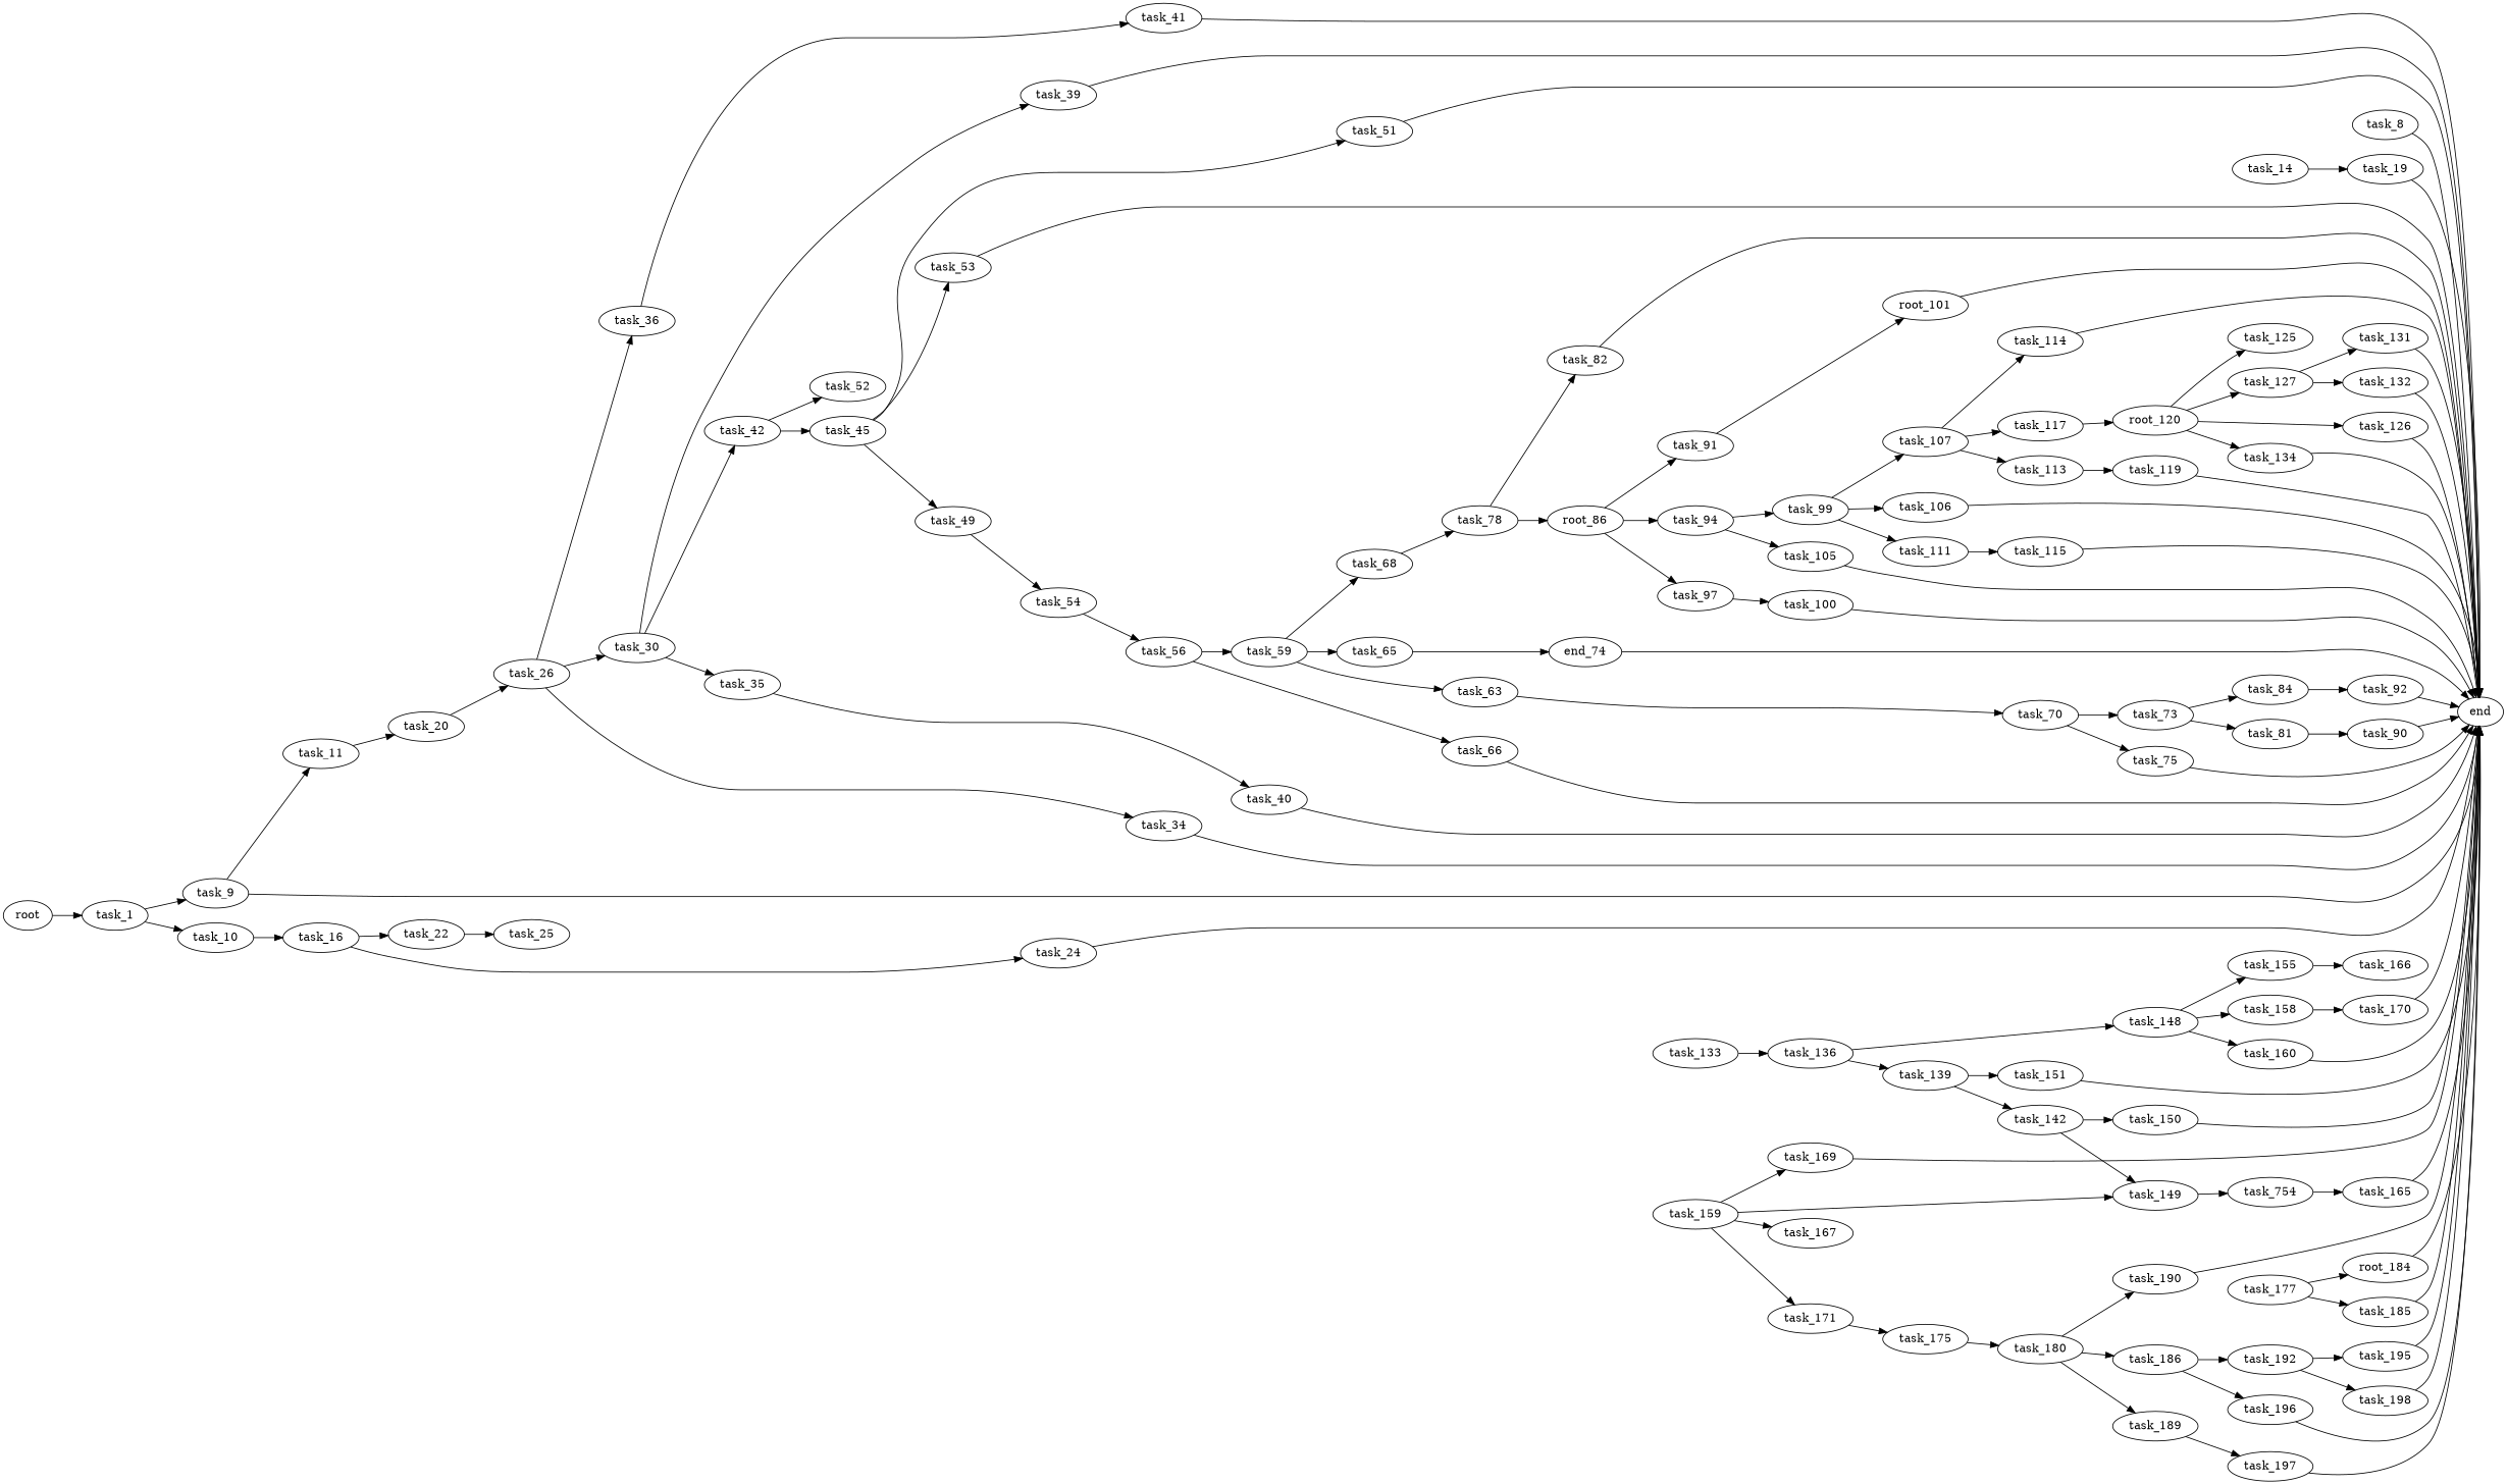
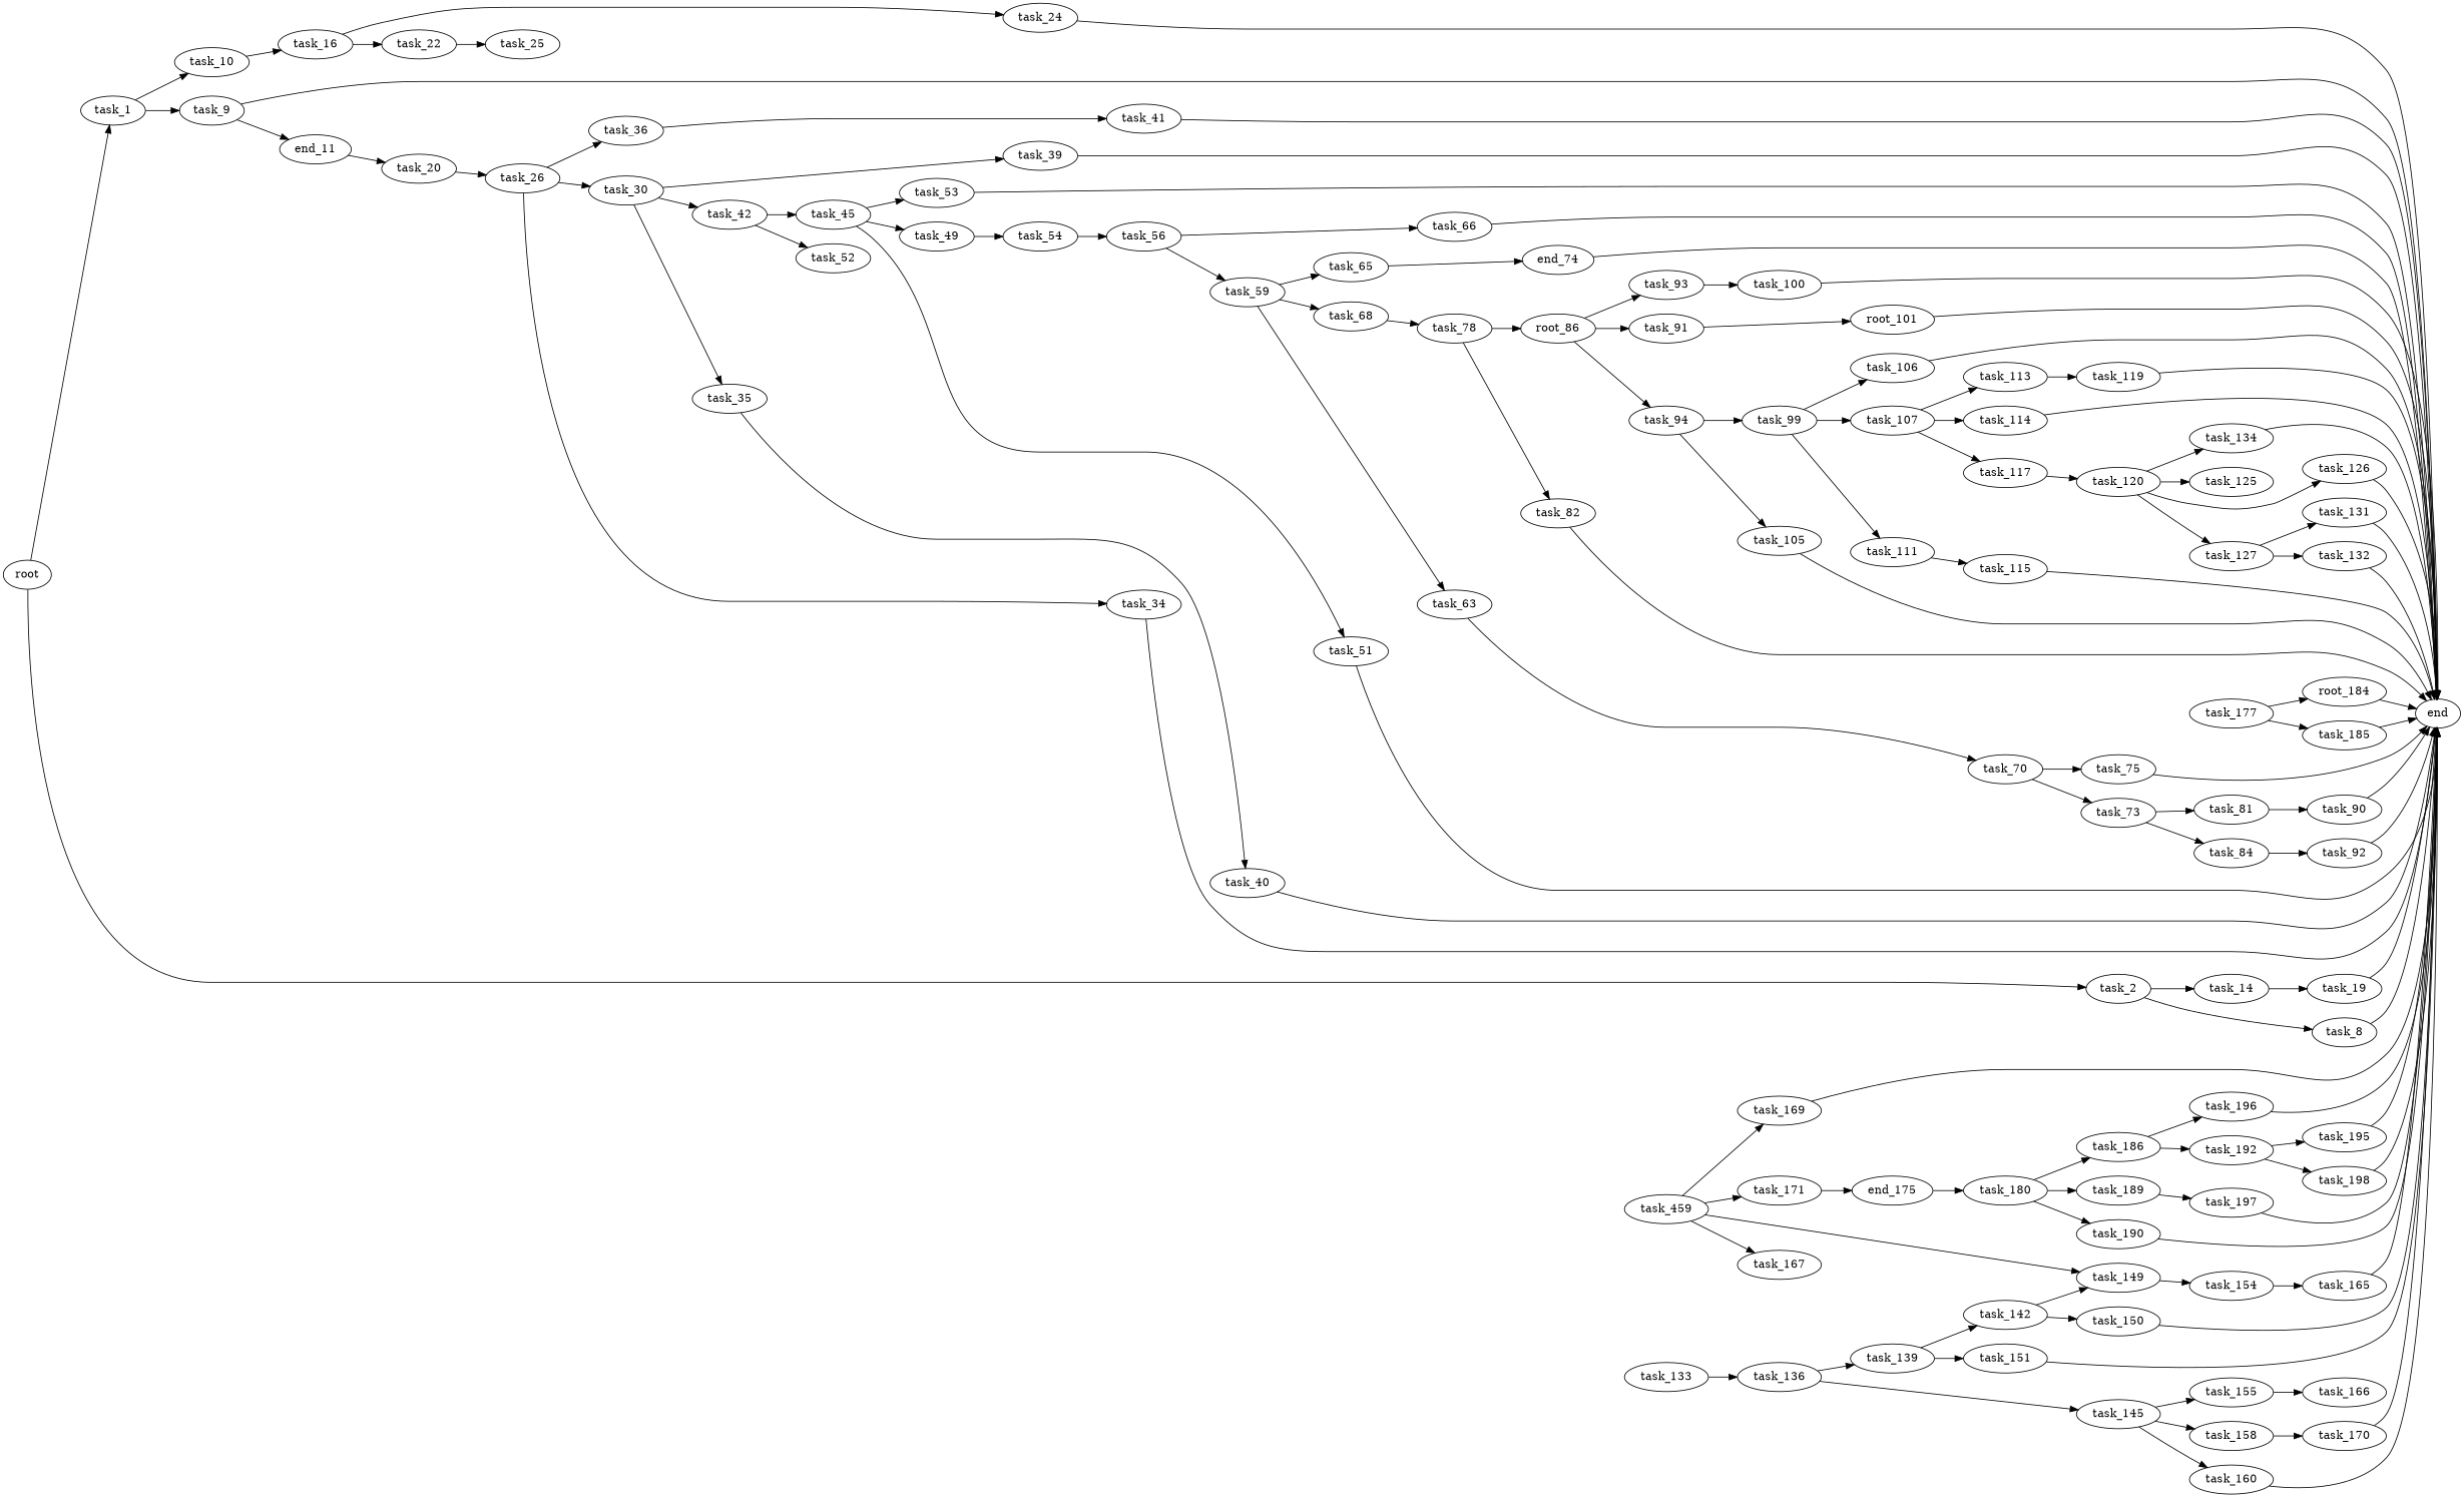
  digraph {
    rankdir=LR
    root
    task_1
+   task_2
    task_9
    task_10
    task_8
    task_14
-   task_11
+   task_11 [label=end_11]
    end
    task_16
    task_20
    task_19
    task_22
    task_24
    task_26
    task_25
    task_30
    task_34
    task_36
    task_35
    task_39
    task_42
    task_41
    task_40
    task_45
    task_52
    task_49
    task_51
    task_53
    task_54
    task_56
    task_59
    task_66
    task_63
    task_65
    task_68
    task_70
    n38 [label=end_74]
    task_78
    task_73
    task_75
    task_82
    n43 [label=root_86]
    task_81
    task_84
    task_90
    task_92
    task_91
    task_94
-   task_97
+   task_97 [label=task_93]
    n51 [label=root_101]
    task_99
    task_105
    task_100
    task_106
    task_107
    task_111
    task_113
    task_114
    task_117
    task_115
    task_119
-   task_120 [label=root_120]
+   task_120
    task_125
    task_126
    task_127
    task_134
    task_131
    task_132
    task_133
    task_136
    task_139
-   task_145 [label=task_148]
+   task_145
    task_142
    task_151
    task_155
    task_158
    task_160
    task_149
    task_150
-   task_154 [label=task_754]
+   task_154
    task_166
    task_170
    task_165
-   task_159
+   task_159 [label=task_459]
    task_167
    task_169
    task_171
-   task_175
+   task_175 [label=end_175]
    task_180
    n91 [label=root_184]
    task_177
    task_185
    task_186
    task_189
    task_190
    task_192
    task_196
    task_197
    task_195
    task_198
    root -> task_1
+   root -> task_2
    task_1 -> task_9
    task_1 -> task_10
+   task_2 -> task_8
+   task_2 -> task_14
    task_9 -> task_11
    task_9 -> end
    task_10 -> task_16
    task_8 -> end
    task_14 -> task_19
    task_11 -> task_20
    task_16 -> task_22
    task_16 -> task_24
    task_20 -> task_26
    task_19 -> end
    task_22 -> task_25
    task_24 -> end
    task_26 -> task_30
    task_26 -> task_34
    task_26 -> task_36
    task_30 -> task_35
    task_30 -> task_39
    task_30 -> task_42
    task_34 -> end
    task_36 -> task_41
    task_35 -> task_40
    task_39 -> end
    task_42 -> task_45
    task_42 -> task_52
    task_41 -> end
    task_40 -> end
    task_45 -> task_49
    task_45 -> task_51
    task_45 -> task_53
    task_49 -> task_54
    task_51 -> end
    task_53 -> end
    task_54 -> task_56
    task_56 -> task_59
    task_56 -> task_66
    task_59 -> task_63
    task_59 -> task_65
    task_59 -> task_68
    task_66 -> end
    task_63 -> task_70
    task_65 -> n38
    task_68 -> task_78
    task_70 -> task_73
    task_70 -> task_75
    n38 -> end
    task_78 -> task_82
    task_78 -> n43
    task_73 -> task_81
    task_73 -> task_84
    task_75 -> end
    task_82 -> end
    n43 -> task_91
    n43 -> task_94
    n43 -> task_97
    task_81 -> task_90
    task_84 -> task_92
    task_90 -> end
    task_92 -> end
    task_91 -> n51
    task_94 -> task_99
    task_94 -> task_105
    task_97 -> task_100
    n51 -> end
    task_99 -> task_106
    task_99 -> task_107
    task_99 -> task_111
    task_105 -> end
    task_100 -> end
    task_106 -> end
    task_107 -> task_113
    task_107 -> task_114
    task_107 -> task_117
    task_111 -> task_115
    task_113 -> task_119
    task_114 -> end
    task_117 -> task_120
    task_115 -> end
    task_119 -> end
    task_120 -> task_125
    task_120 -> task_126
    task_120 -> task_127
    task_120 -> task_134
    task_126 -> end
    task_127 -> task_131
    task_127 -> task_132
    task_134 -> end
    task_131 -> end
    task_132 -> end
    task_133 -> task_136
    task_136 -> task_139
    task_136 -> task_145
    task_139 -> task_142
    task_139 -> task_151
    task_145 -> task_155
    task_145 -> task_158
    task_145 -> task_160
    task_142 -> task_149
    task_142 -> task_150
    task_151 -> end
    task_155 -> task_166
    task_158 -> task_170
    task_160 -> end
    task_149 -> task_154
    task_150 -> end
    task_154 -> task_165
    task_170 -> end
    task_165 -> end
    task_159 -> task_149
    task_159 -> task_167
    task_159 -> task_169
    task_159 -> task_171
    task_169 -> end
    task_171 -> task_175
    task_175 -> task_180
    task_180 -> task_186
    task_180 -> task_189
    task_180 -> task_190
    n91 -> end
    task_177 -> n91
    task_177 -> task_185
    task_185 -> end
    task_186 -> task_192
    task_186 -> task_196
    task_189 -> task_197
    task_190 -> end
    task_192 -> task_195
    task_192 -> task_198
    task_196 -> end
    task_197 -> end
    task_195 -> end
    task_198 -> end
  }
